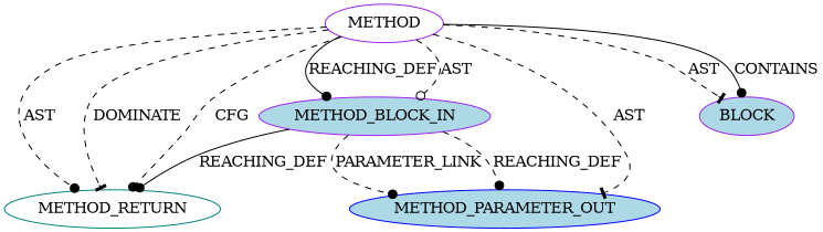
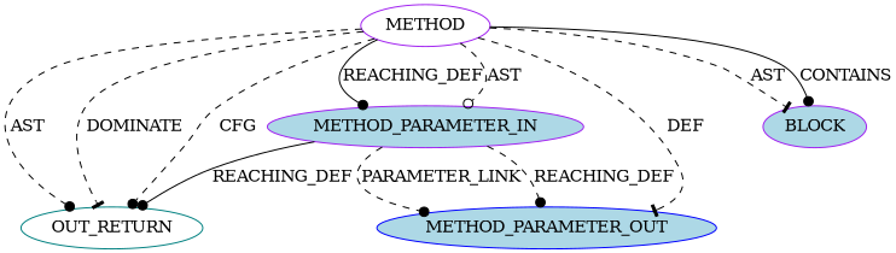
  digraph {
    fontname="DejaVu Serif"
    node [CODE="<empty>" EVALUATION_STRATEGY=BY_VALUE ORDER=1 TYPE_FULL_NAME=ANY color=purple fillcolor=lightblue fontname="DejaVu Serif" style=filled]
    edge [arrowhead=dot fontname="DejaVu Serif" style=dashed]
-   n1 [CODE=RET ORDER=2 color=teal fillcolor=white label=METHOD_RETURN]
+   n1 [CODE=RET ORDER=2 color=teal fillcolor=white label=OUT_RETURN]
    n2 [AST_PARENT_FULL_NAME="<global>" AST_PARENT_TYPE=NAMESPACE_BLOCK FILENAME="<empty>" FULL_NAME=msg_origport IS_EXTERNAL=true NAME=msg_origport ORDER=0 fillcolor=white label=METHOD EVALUATION_STRATEGY="" TYPE_FULL_NAME=""]
-   n3 [CODE=p1 INDEX=1 IS_VARIADIC=false NAME=p1 label=METHOD_BLOCK_IN]
+   n3 [CODE=p1 INDEX=1 IS_VARIADIC=false NAME=p1 label=METHOD_PARAMETER_IN]
    n4 [CODE=p1 INDEX=1 IS_VARIADIC=false NAME=p1 color=blue label=METHOD_PARAMETER_OUT]
    n5 [ARGUMENT_INDEX=1 label=BLOCK EVALUATION_STRATEGY=""]
    n2 -> n1 [label=AST]
    n2 -> n1 [arrowhead=tee label=DOMINATE]
    n2 -> n1 [label=CFG]
    n2 -> n3 [label=REACHING_DEF style=solid]
    n2 -> n3 [arrowhead=odot label=AST]
-   n2 -> n4 [arrowhead=tee label=AST]
+   n2 -> n4 [arrowhead=tee label=DEF]
    n2 -> n5 [arrowhead=tee label=AST]
    n2 -> n5 [label=CONTAINS style=solid]
    n3 -> n1 [VARIABLE=p1 label=REACHING_DEF style=solid]
    n3 -> n4 [label=PARAMETER_LINK]
    n3 -> n4 [VARIABLE=p1 label=REACHING_DEF]
  }
